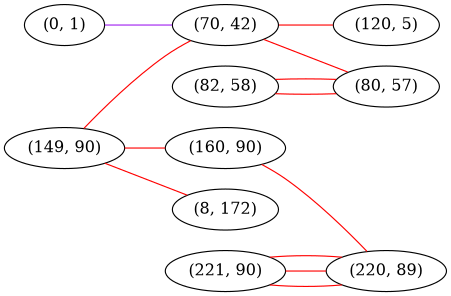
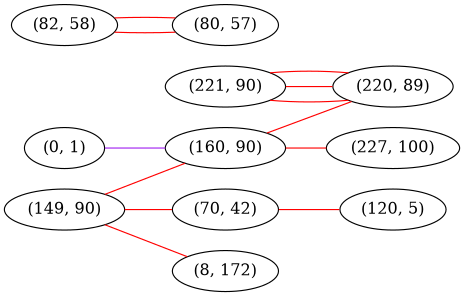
  graph {
    rankdir=LR
    edge [color=red weight=1]
    n1 [label="(0, 1)"]
    "(70, 42)"
    "(120, 5)"
    "(80, 57)"
    "(149, 90)"
    "(160, 90)"
    n7 [label="(8, 172)"]
    "(220, 89)"
+   "(227, 100)"
    "(82, 58)"
    "(221, 90)"
-   n1 -- "(70, 42)" [color=purple weight=4]
+   n1 -- "(160, 90)" [color=purple weight=4]
    "(70, 42)" -- "(120, 5)"
-   "(70, 42)" -- "(80, 57)"
    "(149, 90)" -- "(70, 42)"
    "(149, 90)" -- "(160, 90)"
    "(149, 90)" -- n7
    "(160, 90)" -- "(220, 89)"
+   "(160, 90)" -- "(227, 100)"
    "(82, 58)" -- "(80, 57)"
    "(82, 58)" -- "(80, 57)"
    "(221, 90)" -- "(220, 89)"
    "(221, 90)" -- "(220, 89)"
    "(221, 90)" -- "(220, 89)"
  }
